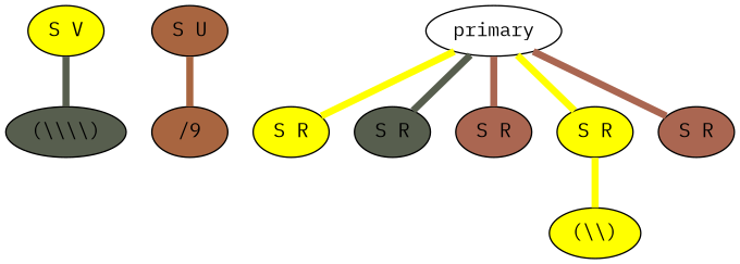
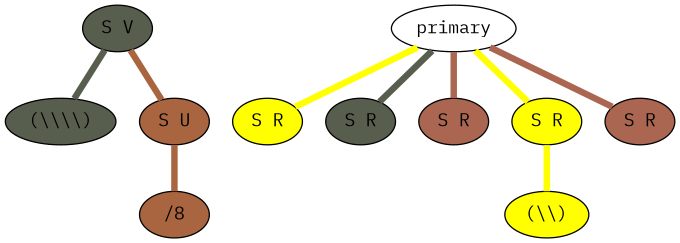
  graph {
    fontname="IBM Plex Mono"
    rankdir=TB
    node [fillcolor="#575E4E" fontname="IBM Plex Mono" style=filled]
    edge [color=yellow fontname="IBM Plex Mono" penwidth=5]
-   n1 [fillcolor=yellow label="S V"]
+   n1 [label="S V"]
    n2 [label="(\\\\\\\\)"]
    n3 [fillcolor="#A86540" label="S U"]
    primary [fillcolor="" style=""]
    n5 [fillcolor=yellow label="S R"]
    n6 [label="S R"]
    n7 [fillcolor="#AA6651" label="S R"]
    n8 [fillcolor=yellow label="S R"]
    n9 [fillcolor="#AA6651" label="S R"]
    n10 [fillcolor=yellow label="(\\\\)"]
-   n11 [fillcolor="#A86540" label="/9"]
+   n11 [fillcolor="#A86540" label="/8"]
    n1 -- n2 [color="#575E4E"]
+   n1 -- n3 [color="#A86540"]
    n3 -- n11 [color="#A86540"]
    primary -- n5
    primary -- n6 [color="#575E4E"]
    primary -- n7 [color="#AA6651"]
    primary -- n8
    primary -- n9 [color="#AA6651"]
    n8 -- n10
  }
